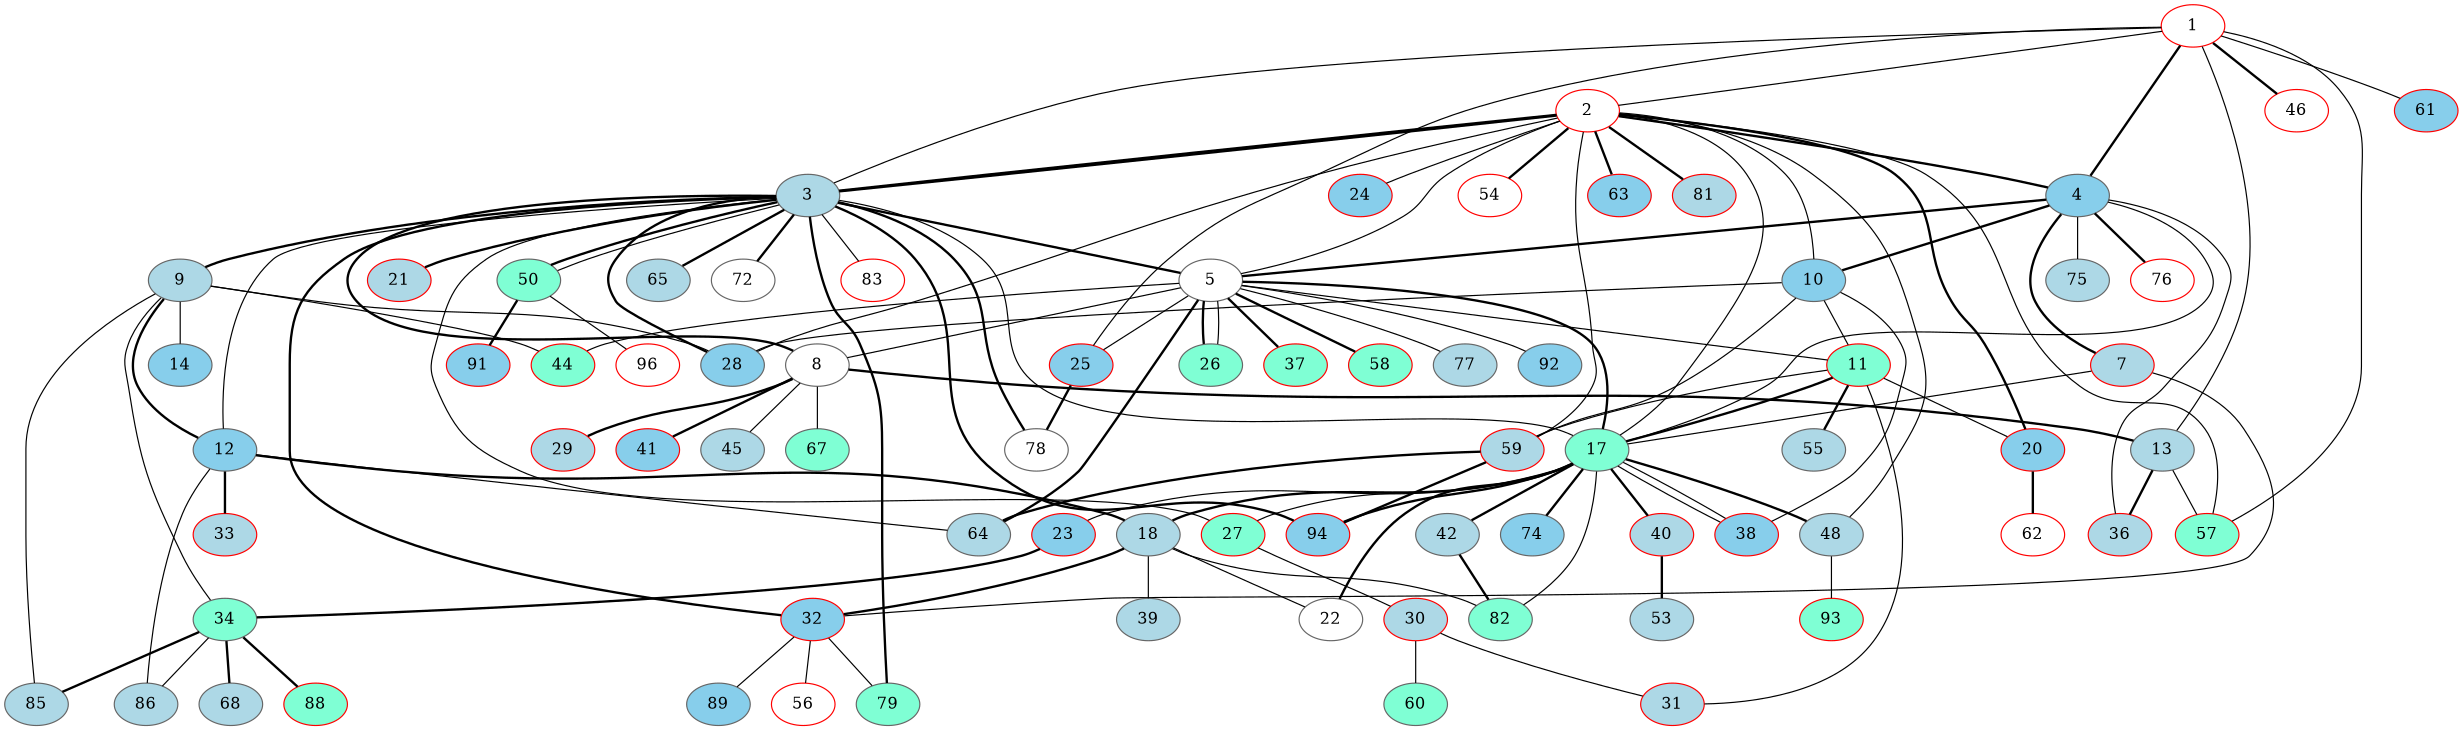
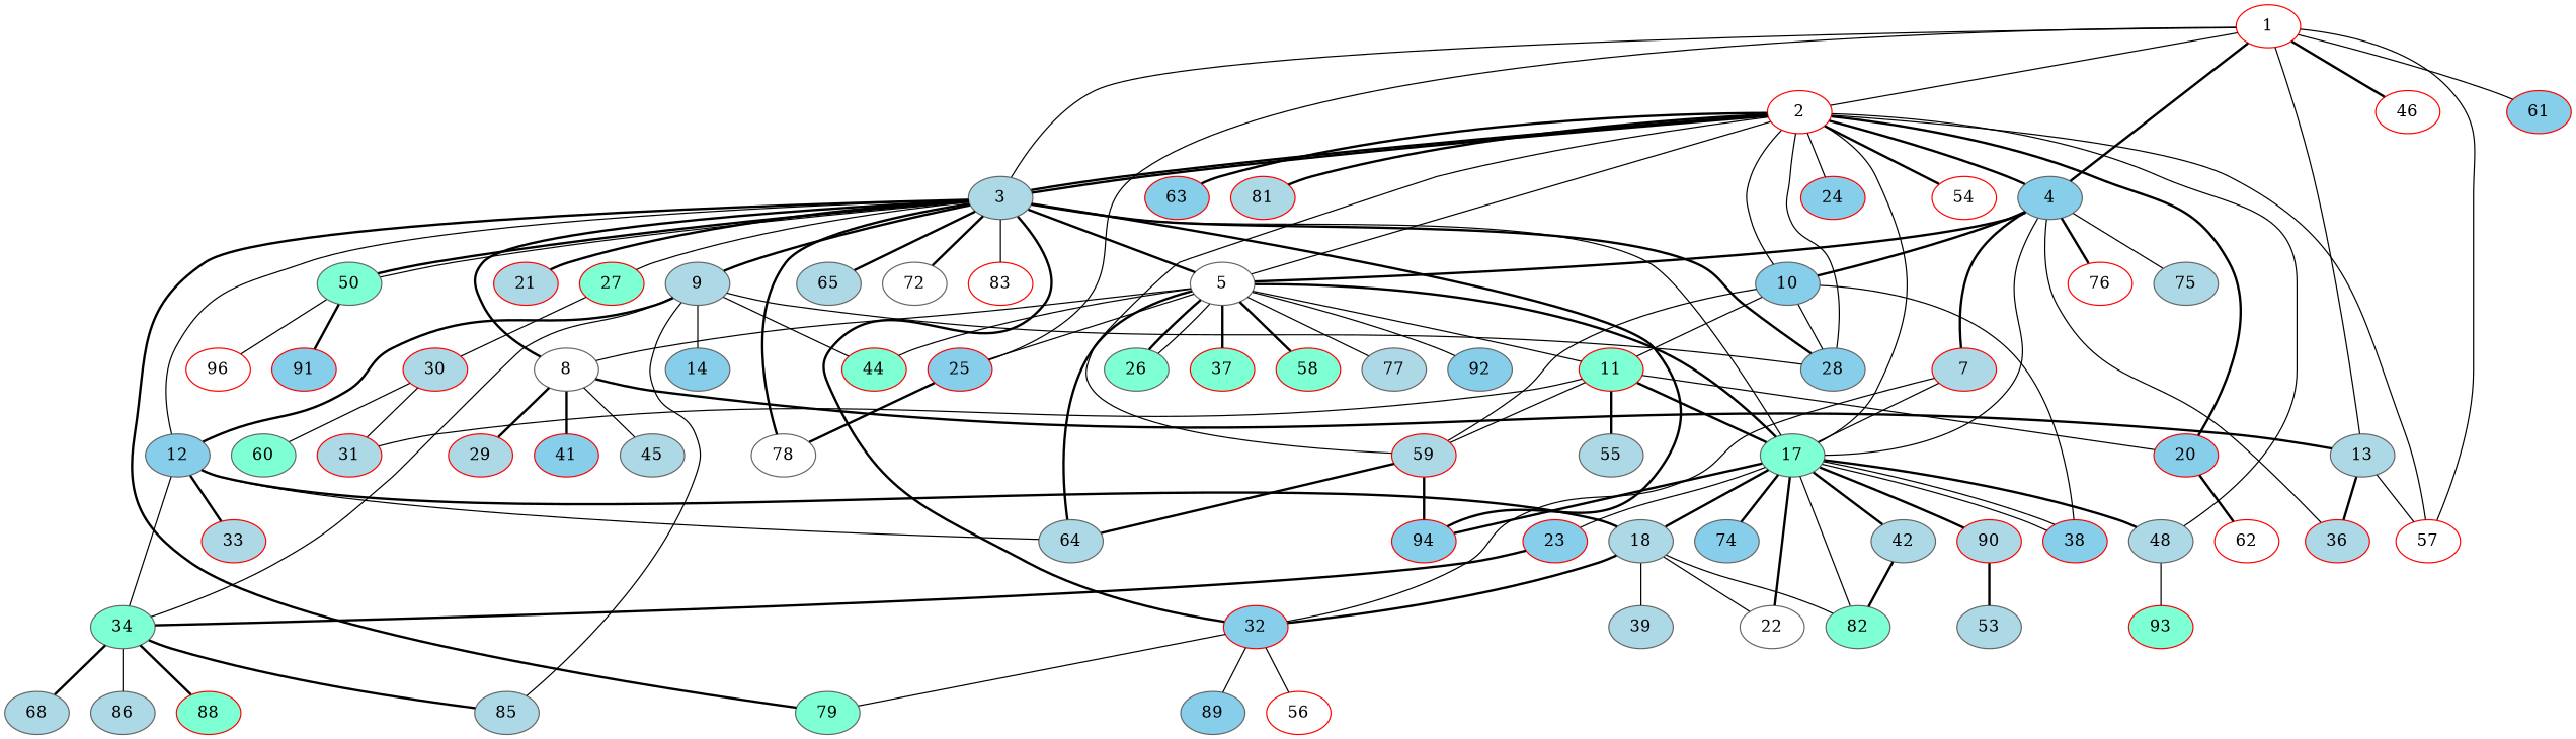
  graph {
    node [color=red fillcolor=lightblue style=filled]
    edge [style=solid]
    1 [fillcolor=white super="+90"]
    2 [fillcolor=white super="+15"]
    3 [color=gray40 super="+80"]
    4 [color=gray40 fillcolor=skyblue super="+6"]
    13 [color=gray40]
    25 [fillcolor=skyblue]
    46 [fillcolor=white]
-   57 [fillcolor=aquamarine super="+71"]
+   57 [fillcolor=white super="+71"]
    61 [fillcolor=skyblue]
    5 [color=gray40 fillcolor=white super="+47"]
    10 [color=gray40 fillcolor=skyblue super="+35"]
    17 [color=gray40 fillcolor=aquamarine super="+73"]
    20 [fillcolor=skyblue]
    24 [fillcolor=skyblue]
    28 [color=gray40 fillcolor=skyblue]
    48 [color=gray40]
    54 [fillcolor=white]
    59 [super="+66"]
    63 [fillcolor=skyblue]
    81
    8 [color=gray40 fillcolor=white super="+16"]
    9 [color=gray40 super="+69"]
    12 [color=gray40 fillcolor=skyblue]
    21
    27 [fillcolor=aquamarine]
    32 [fillcolor=skyblue super="+51"]
    50 [color=gray40 fillcolor=aquamarine super="+95"]
    65 [color=gray40]
    72 [color=gray40 fillcolor=white]
    78 [color=gray40 fillcolor=white]
    79 [color=gray40 fillcolor=aquamarine]
    83 [fillcolor=white]
    94 [fillcolor=skyblue]
    7 [super="+19"]
    36
    75 [color=gray40]
    76 [fillcolor=white]
    11 [fillcolor=aquamarine super="+43"]
    26 [color=gray40 fillcolor=aquamarine]
    37 [fillcolor=aquamarine]
    44 [fillcolor=aquamarine]
    58 [fillcolor=aquamarine]
    64 [color=gray40 super="+84"]
    77 [color=gray40]
    92 [color=gray40 fillcolor=skyblue]
    38 [fillcolor=skyblue]
    18 [color=gray40 super="+49"]
    22 [color=gray40 fillcolor=white]
    23 [fillcolor=skyblue]
-   40
+   40 [label=90]
    42 [color=gray40]
    74 [color=gray40 fillcolor=skyblue]
    82 [color=gray40 fillcolor=aquamarine]
    62 [fillcolor=white]
    93 [fillcolor=aquamarine]
    29
    41 [fillcolor=skyblue super="+87"]
    45 [color=gray40]
-   67 [color=gray40 fillcolor=aquamarine]
    14 [color=gray40 fillcolor=skyblue]
    34 [color=gray40 fillcolor=aquamarine super="+52"]
    85 [color=gray40]
    33
    30 [super="+70"]
    56 [fillcolor=white]
    89 [color=gray40 fillcolor=skyblue]
    91 [fillcolor=skyblue]
    96 [fillcolor=white]
    31
    55 [color=gray40]
    68 [color=gray40]
    86 [color=gray40]
    88 [fillcolor=aquamarine]
    39 [color=gray40]
    53 [color=gray40]
    60 [color=gray40 fillcolor=aquamarine]
    1 -- 2
    1 -- 3
    1 -- 4 [style=bold]
    1 -- 13
    1 -- 25
    1 -- 46 [style=bold]
    1 -- 57
    1 -- 61
    2 -- 3 [style=bold weight=2]
    2 -- 3 [style=bold]
    2 -- 4 [style=bold]
    2 -- 57
    2 -- 5
    2 -- 10
    2 -- 17
    2 -- 20 [style=bold]
    2 -- 24 [weight=2]
    2 -- 28
    2 -- 48
    2 -- 54 [style=bold]
    2 -- 59
    2 -- 63 [style=bold]
    2 -- 81 [style=bold]
    3 -- 5 [style=bold weight=3]
    3 -- 17 [weight=2]
    3 -- 28 [style=bold]
    3 -- 8 [style=bold weight=2]
    3 -- 9 [style=bold]
    3 -- 12
    3 -- 21 [style=bold]
    3 -- 27
    3 -- 32 [style=bold]
    3 -- 50 [style=bold]
    3 -- 50
    3 -- 65 [style=bold]
    3 -- 72 [style=bold]
    3 -- 78 [style=bold]
    3 -- 79 [style=bold]
    3 -- 83
    3 -- 94 [style=bold]
    4 -- 5 [style=bold]
    4 -- 10 [style=bold]
    4 -- 17
    4 -- 7 [style=bold]
    4 -- 36
    4 -- 75
    4 -- 76 [style=bold]
    13 -- 57
    13 -- 36 [style=bold]
    25 -- 78 [style=bold]
    5 -- 25
    5 -- 17 [style=bold]
    5 -- 8
    5 -- 11
    5 -- 26 [style=bold]
    5 -- 26
    5 -- 37 [style=bold]
    5 -- 44
    5 -- 58 [style=bold]
    5 -- 64 [style=bold weight=2]
    5 -- 77
    5 -- 92
    10 -- 28
    10 -- 59
    10 -- 11
    10 -- 38
    17 -- 48 [style=bold]
-   17 -- 27
    17 -- 94 [style=bold]
    17 -- 38
    17 -- 38
    17 -- 18 [style=bold]
    17 -- 22 [style=bold weight=2]
    17 -- 23
    17 -- 40 [style=bold]
    17 -- 42 [style=bold]
    17 -- 74 [style=bold]
    17 -- 82
    20 -- 62 [style=bold]
    48 -- 93
    59 -- 94 [style=bold]
    59 -- 64 [style=bold]
    8 -- 13 [style=bold]
    8 -- 29 [style=bold]
    8 -- 41 [style=bold]
    8 -- 45
-   8 -- 67
    9 -- 28
    9 -- 12 [style=bold]
    9 -- 44
    9 -- 14
    9 -- 34
    9 -- 85
    12 -- 64
    12 -- 18 [style=bold]
-   12 -- 86
+   12 -- 34
    12 -- 33 [style=bold]
    27 -- 30
    32 -- 79
    32 -- 56
    32 -- 89
    50 -- 91 [style=bold]
    50 -- 96
    7 -- 17
    7 -- 32
    11 -- 17 [style=bold]
    11 -- 20
    11 -- 59
    11 -- 31
    11 -- 55 [style=bold]
    18 -- 32 [style=bold]
    18 -- 22
    18 -- 82
    18 -- 39
    23 -- 34 [style=bold]
    40 -- 53 [style=bold]
    42 -- 82 [style=bold]
    34 -- 85 [style=bold]
    34 -- 68 [style=bold]
    34 -- 86
    34 -- 88 [style=bold]
    30 -- 31
    30 -- 60
  }
